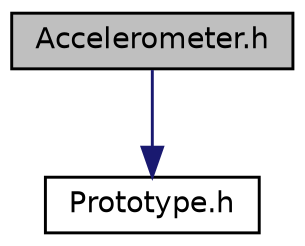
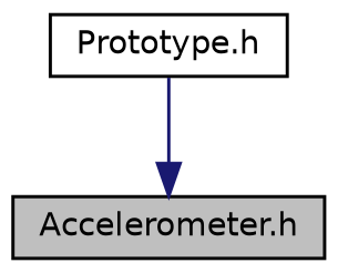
  digraph {
    node [color=black fontname=Helvetica fontsize=10 shape=record style=filled]
    n1 [fillcolor=grey75 fontcolor=black height=0.2 label="Accelerometer.h" width=0.4]
    n2 [fillcolor=white height=0.2 label="Prototype.h" width=0.4]
-   n1 -> n2 [color=midnightblue fontname=Helvetica fontsize=10 labelfontname=Helvetica labelfontsize=10 style=solid]
+   n2 -> n1 [color=midnightblue fontname=Helvetica fontsize=10 labelfontname=Helvetica labelfontsize=10 style=solid]
  }
